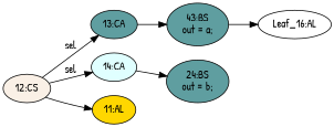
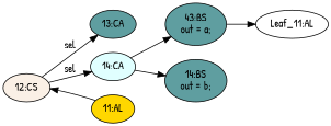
  strict digraph {
    fontname="Patrick Hand"
    rankdir=LR
    node [fillcolor=cadetblue fontname="Patrick Hand" statements="[]" style=filled typ=Case]
    edge [cond="[]" fontname="Patrick Hand" lineno=None]
    n1 [ast="<pyverilog.vparser.ast.Case object at 0x7f69521a6f10>" label="13:CA"]
    n2 [ast="<pyverilog.vparser.ast.BlockingSubstitution object at 0x7f695218b090>" label="43:BS\nout = a;" statements="[<pyverilog.vparser.ast.BlockingSubstitution object at 0x7f695218b090>]" typ=BlockingSubstitution]
-   n3 [def_var="['out']" label="Leaf_16:AL" fillcolor="" statements="" style="" typ=""]
+   n3 [def_var="['out']" label="Leaf_11:AL" fillcolor="" statements="" style="" typ=""]
    n4 [ast="<pyverilog.vparser.ast.CaseStatement object at 0x7f695218b450>" fillcolor=linen label="12:CS" typ=CaseStatement]
    n5 [ast="<pyverilog.vparser.ast.Case object at 0x7f695218b210>" fillcolor=lightcyan label="14:CA"]
-   n6 [ast="<pyverilog.vparser.ast.BlockingSubstitution object at 0x7f695218b290>" label="24:BS\nout = b;" statements="[<pyverilog.vparser.ast.BlockingSubstitution object at 0x7f695218b290>]" typ=BlockingSubstitution]
+   n6 [ast="<pyverilog.vparser.ast.BlockingSubstitution object at 0x7f695218b290>" label="14:BS\nout = b;" statements="[<pyverilog.vparser.ast.BlockingSubstitution object at 0x7f695218b290>]" typ=BlockingSubstitution]
    n7 [ast="<pyverilog.vparser.ast.Always object at 0x7f695218b550>" clk_sens=False fillcolor=gold label="11:AL" sens="['a', 'b', 'sel']" typ=Always use_var="['a', 'sel', 'b']"]
-   n1 -> n2
+   n5 -> n2
    n2 -> n3
    n4 -> n1 [cond="['sel']" label=sel lineno=12]
    n4 -> n5 [cond="['sel']" label=sel lineno=12]
    n5 -> n6
-   n4 -> n7
+   n7 -> n4
  }
